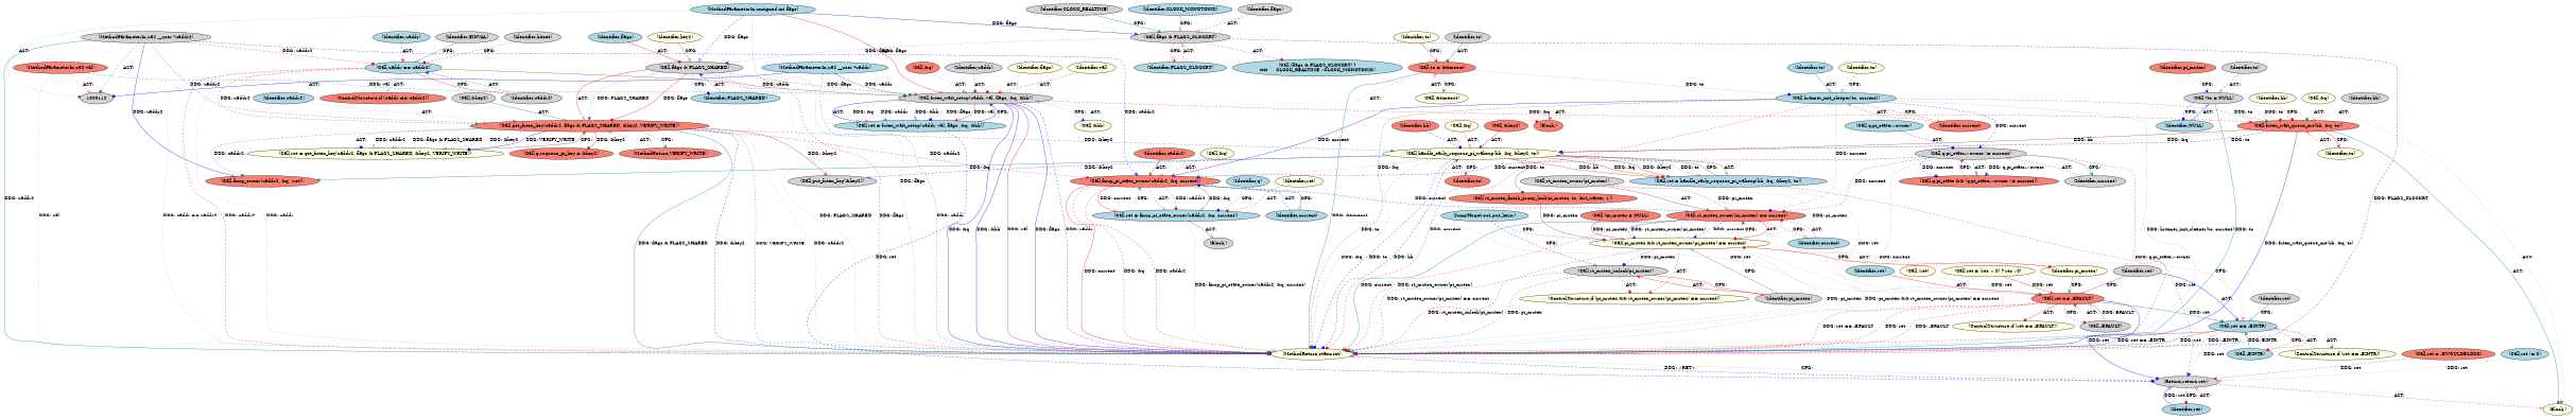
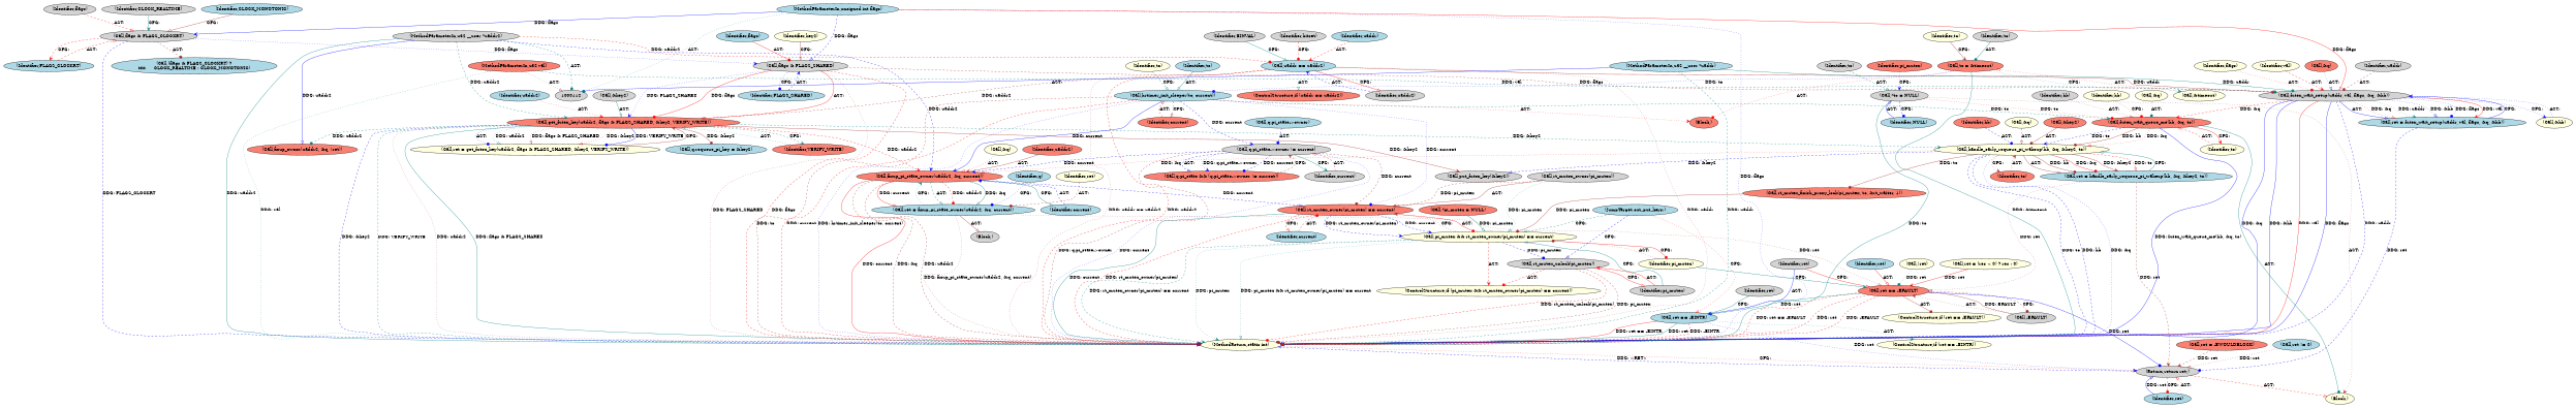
  digraph {
    node [fillcolor=lightblue style=filled]
    edge [arrowhead=onormal color=red style=dashed]
    n1 [fillcolor=salmon label="(Call,fixup_pi_state_owner(uaddr2, &q, current))"]
    n2 [label="(Call,ret = fixup_pi_state_owner(uaddr2, &q, current))"]
    n3 [fillcolor=salmon label="(Call,rt_mutex_owner(pi_mutex) == current)"]
    n4 [label="(Identifier,current)"]
    n5 [fillcolor=lightyellow label="(MethodReturn,static int)"]
    n6 [fillcolor=salmon label="(Call,ret == -EFAULT)"]
    n7 [fillcolor=lightgrey label="(Block,)"]
    n8 [fillcolor=lightyellow label="(Call,pi_mutex && rt_mutex_owner(pi_mutex) == current)"]
    n9 [label="(Identifier,current)"]
    n10 [fillcolor=lightgrey label="(Return,return ret;)"]
    n11 [fillcolor=salmon label="(Call,get_futex_key(uaddr2, flags & FLAGS_SHARED, &key2, VERIFY_WRITE))"]
    n12 [fillcolor=lightyellow label="(Call,handle_early_requeue_pi_wakeup(hb, &q, &key2, to))"]
    n13 [fillcolor=lightyellow label="(Call,ret = get_futex_key(uaddr2, flags & FLAGS_SHARED, &key2, VERIFY_WRITE))"]
    n14 [fillcolor=lightgrey label="(Call,put_futex_key(&key2))"]
    n15 [fillcolor=salmon label="(Call,fixup_owner(uaddr2, &q, !ret))"]
-   n16 [fillcolor=salmon label="(Call,q.requeue_pi_key = &key2)"]
-   n17 [fillcolor=salmon label="(MethodReturn,VERIFY_WRITE)"]
+   n16 [label="(Call,q.requeue_pi_key = &key2)"]
+   n17 [fillcolor=salmon label="(Identifier,VERIFY_WRITE)"]
    n18 [fillcolor=salmon label="(Identifier,to)"]
    n19 [label="(Call,ret = handle_early_requeue_pi_wakeup(hb, &q, &key2, to))"]
    n20 [fillcolor=salmon label="(Call,rt_mutex_finish_proxy_lock(pi_mutex, to, &rt_waiter, 1))"]
    n21 [label="(Call,uaddr == uaddr2)"]
    n22 [fillcolor=lightgrey label="(Call,futex_wait_setup(uaddr, val, flags, &q, &hb))"]
    n23 [fillcolor=salmon label="(ControlStructure,if (uaddr == uaddr2))"]
    n24 [fillcolor=lightgrey label="(Identifier,uaddr2)"]
    n25 [fillcolor=salmon label="(Call,futex_wait_queue_me(hb, &q, to))"]
    n26 [fillcolor=lightyellow label="(Call,&hb)"]
    n27 [label="(Call,ret = futex_wait_setup(uaddr, val, flags, &q, &hb))"]
    n28 [label="(MethodParameterIn,u32 __user *uaddr)"]
    1000112 [fillcolor=lightgrey]
    n30 [fillcolor=lightgrey label="(MethodParameterIn,u32 __user *uaddr2)"]
    n31 [fillcolor=lightgrey label="(Call,flags & FLAGS_SHARED)"]
    n32 [label="(Identifier,FLAGS_SHARED)"]
    n33 [fillcolor=lightgrey label="(Call,flags & FLAGS_CLOCKRT)"]
    n34 [label="(Identifier,FLAGS_CLOCKRT)"]
    n35 [label="(Call,(flags & FLAGS_CLOCKRT) ?\n\t\t\t\t      CLOCK_REALTIME : CLOCK_MONOTONIC)"]
    n36 [label="(MethodParameterIn,unsigned int flags)"]
    n37 [fillcolor=lightyellow label="(Block,)"]
    n38 [fillcolor=lightyellow label="(Identifier,to)"]
    n39 [fillcolor=salmon label="(MethodParameterIn,u32 val)"]
    n40 [fillcolor=lightgrey label="(Call,*to = NULL)"]
    n41 [label="(Identifier,NULL)"]
    n42 [label="(Call,hrtimer_init_sleeper(to, current))"]
    n43 [fillcolor=lightgrey label="(Call,q.pi_state->owner != current)"]
    n44 [fillcolor=salmon label="(Identifier,current)"]
    n45 [fillcolor=salmon label="(Block,)"]
    n46 [fillcolor=salmon label="(Call,q.pi_state && (q.pi_state->owner != current))"]
    n47 [fillcolor=lightgrey label="(Identifier,current)"]
    n48 [fillcolor=salmon label="(Call,to = &timeout)"]
    n49 [fillcolor=lightyellow label="(Call,&timeout)"]
    n50 [label="(Call,ret == -EINTR)"]
    n51 [fillcolor=lightyellow label="(ControlStructure,if (ret == -EFAULT))"]
    n52 [fillcolor=lightgrey label="(Call,-EFAULT)"]
-   n53 [label="(Call,-EINTR)"]
    n54 [fillcolor=lightyellow label="(ControlStructure,if (ret == -EINTR))"]
    n55 [label="(Identifier,ret)"]
    n56 [fillcolor=lightgrey label="(Call,rt_mutex_unlock(pi_mutex))"]
    n57 [fillcolor=lightyellow label="(ControlStructure,if (pi_mutex && rt_mutex_owner(pi_mutex) == current))"]
    n58 [fillcolor=lightyellow label="(Identifier,pi_mutex)"]
    n59 [fillcolor=lightgrey label="(Identifier,pi_mutex)"]
    n60 [fillcolor=lightgrey label="(Identifier,uaddr)"]
    n61 [fillcolor=salmon label="(Call,ret = -EWOULDBLOCK)"]
    n62 [label="(Identifier,ret)"]
    n63 [label="(Identifier,CLOCK_MONOTONIC)"]
    n64 [fillcolor=lightgrey label="(Identifier,ret)"]
    n65 [fillcolor=salmon label="(Call,*pi_mutex = NULL)"]
    n66 [fillcolor=lightyellow label="(Identifier,flags)"]
    n67 [fillcolor=salmon label="(Call,&key2)"]
    n68 [label="(Call,ret != 0)"]
    n69 [fillcolor=lightgrey label="(Identifier,ret)"]
    n70 [label="(Identifier,flags)"]
    n71 [fillcolor=lightyellow label="(Identifier,key2)"]
    n72 [fillcolor=lightgrey label="(Identifier,bitset)"]
    n73 [fillcolor=lightgrey label="(Identifier,hb)"]
    n74 [fillcolor=lightgrey label="(Identifier,flags)"]
    n75 [fillcolor=lightyellow label="(Identifier,val)"]
    n76 [fillcolor=lightgrey label="(Call,rt_mutex_owner(pi_mutex))"]
    n77 [label="(Identifier,uaddr)"]
    n78 [fillcolor=lightyellow label="(Identifier,to)"]
    n79 [label="(Identifier,uaddr2)"]
    n80 [fillcolor=lightyellow label="(Call,!ret)"]
    n81 [fillcolor=lightyellow label="(Identifier,hb)"]
    n82 [fillcolor=salmon label="(Identifier,uaddr2)"]
    n83 [fillcolor=salmon label="(Call,&q)"]
    n84 [label="(JumpTarget,out_put_keys:)"]
    n85 [fillcolor=lightgrey label="(Identifier,to)"]
    n86 [fillcolor=lightgrey label="(Identifier,EINVAL)"]
    n87 [fillcolor=lightgrey label="(Identifier,to)"]
    n88 [fillcolor=lightyellow label="(Call,ret = (res < 0) ? res : 0)"]
    n89 [label="(Identifier,q)"]
    n90 [fillcolor=lightyellow label="(Call,&q)"]
    n91 [fillcolor=lightyellow label="(Call,&q)"]
    n92 [fillcolor=lightgrey label="(Call,&key2)"]
    n93 [fillcolor=lightyellow label="(Identifier,to)"]
    n94 [label="(Call,q.pi_state->owner)"]
    n95 [fillcolor=lightyellow label="(Identifier,ret)"]
    n96 [fillcolor=salmon label="(Identifier,hb)"]
    n97 [fillcolor=lightgrey label="(Identifier,CLOCK_REALTIME)"]
    n98 [fillcolor=lightyellow label="(Call,&q)"]
    n99 [label="(Identifier,to)"]
    n100 [fillcolor=salmon label="(Identifier,pi_mutex)"]
    n1 -> n2 [color=teal label="AST: "]
    n1 -> n2 [arrowhead=dot label="DDG: uaddr2"]
    n1 -> n2 [color=teal label="DDG: &q" style=solid]
    n1 -> n2 [label="DDG: current" style=solid]
    n1 -> n3 [color=blue label="DDG: current"]
    n1 -> n4 [color=teal label="CFG: " style=solid]
    n1 -> n5 [arrowhead=dot color=brown label="DDG: &q"]
    n1 -> n5 [color=brown label="DDG: uaddr2"]
    n1 -> n5 [arrowhead=vee label="DDG: current" style=solid]
    n2 -> n1 [arrowhead=vee color=teal label="CFG: " style=dotted]
    n2 -> n5 [color=brown label="DDG: fixup_pi_state_owner(uaddr2, &q, current)" style=dotted]
    n2 -> n6 [color=brown label="DDG: ret" style=dotted]
    n2 -> n7 [color=brown label="AST: " style=solid]
    n3 -> n5 [arrowhead=vee color=teal label="DDG: current" style=solid]
    n3 -> n5 [arrowhead=dot label="DDG: rt_mutex_owner(pi_mutex)"]
    n3 -> n8 [arrowhead=dot label="AST: " style=solid]
    n3 -> n8 [arrowhead=vee color=blue label="DDG: rt_mutex_owner(pi_mutex)"]
    n3 -> n8 [arrowhead=vee color=blue label="DDG: current"]
    n3 -> n9 [label="CFG: "]
    n4 -> n1 [arrowhead=dot color=blue label="AST: "]
    n5 -> n10 [label="CFG: " style=dotted]
    n6 -> n5 [label="DDG: ret == -EFAULT"]
    n6 -> n5 [label="DDG: ret"]
    n6 -> n5 [arrowhead=vee label="DDG: -EFAULT"]
    n6 -> n10 [arrowhead=dot color=blue label="DDG: ret" style=solid]
    n6 -> n50 [arrowhead=dot color=teal label="DDG: ret" style=solid]
    n6 -> n51 [arrowhead=dot color=brown label="AST: " style=solid]
    n6 -> n52 [arrowhead=dot color=brown label="CFG: "]
    n8 -> n3 [arrowhead=vee color=brown label="CFG: " style=dotted]
    n8 -> n5 [arrowhead=vee color=teal label="DDG: rt_mutex_owner(pi_mutex) == current"]
    n8 -> n5 [arrowhead=vee color=teal label="DDG: pi_mutex" style=dotted]
    n8 -> n5 [color=teal label="DDG: pi_mutex && rt_mutex_owner(pi_mutex) == current" style=dotted]
    n8 -> n56 [arrowhead=dot color=blue label="DDG: pi_mutex"]
    n8 -> n57 [arrowhead=vee label="AST: "]
    n8 -> n58 [arrowhead=dot label="CFG: " style=solid]
    n9 -> n3 [arrowhead=dot label="AST: "]
    n10 -> n5 [color=blue label="DDG: <RET>"]
    n10 -> n37 [label="AST: "]
    n10 -> n55 [arrowhead=dot label="CFG: "]
    n11 -> n1 [arrowhead=vee label="DDG: uaddr2"]
    n11 -> n5 [arrowhead=vee color=blue label="DDG: &key2"]
    n11 -> n5 [arrowhead=vee color=teal label="DDG: VERIFY_WRITE"]
    n11 -> n5 [color=brown label="DDG: uaddr2" style=dotted]
    n11 -> n5 [arrowhead=dot color=teal label="DDG: flags & FLAGS_SHARED" style=solid]
    n11 -> n12 [arrowhead=vee color=teal label="DDG: &key2"]
    n11 -> n13 [arrowhead=dot color=blue label="AST: " style=dotted]
    n11 -> n13 [color=teal label="DDG: uaddr2" style=dotted]
    n11 -> n13 [color=brown label="DDG: flags & FLAGS_SHARED" style=dotted]
    n11 -> n13 [label="DDG: &key2" style=dotted]
    n11 -> n13 [arrowhead=dot color=blue label="DDG: VERIFY_WRITE" style=solid]
    n11 -> n14 [arrowhead=vee color=brown label="DDG: &key2" style=solid]
    n11 -> n15 [arrowhead=dot color=teal label="DDG: uaddr2"]
    n11 -> n16 [arrowhead=dot color=brown label="DDG: &key2" style=solid]
    n11 -> n17 [arrowhead=vee color=teal label="CFG: "]
    n12 -> n1 [label="DDG: &q" style=dotted]
    n12 -> n5 [arrowhead=dot color=blue label="DDG: hb"]
    n12 -> n5 [arrowhead=dot color=blue label="DDG: &q" style=dotted]
    n12 -> n5 [arrowhead=dot color=blue label="DDG: to"]
    n12 -> n14 [color=blue label="DDG: &key2"]
-   n12 -> n15 [arrowhead=vee color=teal label="DDG: &q" style=solid]
    n12 -> n18 [arrowhead=vee color=brown label="CFG: " style=dotted]
    n12 -> n19 [color=brown label="AST: " style=solid]
    n12 -> n19 [arrowhead=dot color=brown label="DDG: hb" style=solid]
    n12 -> n19 [arrowhead=dot label="DDG: &q" style=solid]
    n12 -> n19 [arrowhead=vee color=brown label="DDG: &key2" style=solid]
    n12 -> n19 [label="DDG: to"]
    n12 -> n20 [arrowhead=dot color=brown label="DDG: to" style=solid]
    n13 -> n11 [arrowhead=vee color=brown label="CFG: " style=solid]
    n17 -> n11 [color=teal label="AST: " style=dotted]
    n18 -> n12 [arrowhead=vee color=brown label="AST: " style=dotted]
    n19 -> n6 [color=brown label="DDG: ret" style=dotted]
    n19 -> n10 [arrowhead=vee color=brown label="DDG: ret"]
    n19 -> n12 [color=teal label="CFG: " style=solid]
    n20 -> n8 [arrowhead=dot color=brown label="DDG: pi_mutex" style=solid]
    n21 -> n5 [arrowhead=vee color=brown label="DDG: uaddr == uaddr2" style=dotted]
    n21 -> n5 [arrowhead=vee label="DDG: uaddr2"]
    n21 -> n5 [arrowhead=dot color=brown label="DDG: uaddr" style=dotted]
    n21 -> n11 [color=brown label="DDG: uaddr2"]
    n21 -> n22 [arrowhead=dot color=brown label="DDG: uaddr" style=solid]
    n21 -> n23 [color=teal label="AST: " style=dotted]
    n21 -> n24 [label="CFG: " style=solid]
    n22 -> n5 [color=blue label="DDG: &q" style=solid]
    n22 -> n5 [arrowhead=dot color=blue label="DDG: &hb" style=solid]
    n22 -> n5 [arrowhead=vee label="DDG: val" style=solid]
    n22 -> n5 [color=blue label="DDG: flags" style=solid]
    n22 -> n5 [arrowhead=dot color=blue label="DDG: uaddr"]
    n22 -> n25 [arrowhead=vee label="DDG: &q"]
    n22 -> n26 [arrowhead=vee color=blue label="CFG: " style=dotted]
    n22 -> n27 [color=blue label="AST: " style=solid]
    n22 -> n27 [label="DDG: &q" style=dotted]
    n22 -> n27 [arrowhead=vee color=teal label="DDG: uaddr" style=dotted]
    n22 -> n27 [color=blue label="DDG: &hb" style=dotted]
    n22 -> n27 [arrowhead=dot color=blue label="DDG: flags" style=dotted]
    n22 -> n27 [arrowhead=vee label="DDG: val" style=solid]
    n24 -> n21 [arrowhead=vee color=blue label="AST: "]
    n25 -> n5 [color=blue label="DDG: futex_wait_queue_me(hb, &q, to)" style=solid]
    n25 -> n12 [arrowhead=dot color=brown label="DDG: hb" style=solid]
    n25 -> n12 [label="DDG: &q" style=dotted]
    n25 -> n12 [arrowhead=vee color=blue label="DDG: to"]
    n25 -> n37 [arrowhead=dot color=teal label="AST: " style=solid]
    n25 -> n38 [arrowhead=vee label="CFG: " style=solid]
-   n26 -> n22 [color=teal label="AST: " style=dotted]
+   n26 -> n22 [color=blue label="AST: " style=dotted]
    n27 -> n10 [arrowhead=dot color=blue label="DDG: ret"]
    n27 -> n22 [arrowhead=vee color=blue label="CFG: " style=solid]
    n28 -> n5 [color=teal label="DDG: uaddr"]
    n28 -> n22 [arrowhead=dot color=teal label="DDG: uaddr" style=solid]
    n28 -> 1000112 [arrowhead=dot color=blue label="AST: " style=solid]
    n30 -> n1 [arrowhead=vee color=blue label="DDG: uaddr2"]
    n30 -> n5 [arrowhead=dot color=teal label="DDG: uaddr2" style=solid]
    n30 -> n11 [arrowhead=vee color=teal label="DDG: uaddr2"]
    n30 -> n15 [color=blue label="DDG: uaddr2" style=solid]
    n30 -> n21 [arrowhead=dot label="DDG: uaddr2"]
    n30 -> 1000112 [arrowhead=dot color=teal label="AST: "]
    n31 -> n5 [arrowhead=vee color=brown label="DDG: FLAGS_SHARED" style=dotted]
    n31 -> n5 [arrowhead=dot label="DDG: flags"]
    n31 -> n11 [label="AST: " style=solid]
    n31 -> n11 [arrowhead=dot label="DDG: flags" style=solid]
    n31 -> n11 [arrowhead=vee color=blue label="DDG: FLAGS_SHARED" style=dotted]
    n31 -> n22 [arrowhead=vee color=brown label="DDG: flags"]
    n31 -> n32 [arrowhead=dot color=blue label="CFG: " style=dotted]
    n32 -> n31 [arrowhead=vee color=blue label="AST: "]
    n33 -> n5 [color=blue label="DDG: FLAGS_CLOCKRT"]
    n33 -> n31 [arrowhead=vee color=blue label="DDG: flags" style=dotted]
    n33 -> n34 [arrowhead=vee label="CFG: "]
    n33 -> n35 [arrowhead=dot color=brown label="AST: "]
    n34 -> n33 [label="AST: "]
    n36 -> n5 [arrowhead=vee color=blue label="DDG: flags" style=dotted]
    n36 -> n22 [label="DDG: flags" style=solid]
    n36 -> 1000112 [arrowhead=dot color=teal label="AST: " style=dotted]
    n36 -> n31 [color=blue label="DDG: flags"]
    n36 -> n33 [arrowhead=vee color=blue label="DDG: flags" style=solid]
    n38 -> n25 [label="AST: "]
    n39 -> n5 [arrowhead=vee color=teal label="DDG: val" style=dotted]
    n39 -> n22 [arrowhead=dot color=teal label="DDG: val"]
    n39 -> 1000112 [color=brown label="AST: " style=dotted]
    n40 -> n5 [arrowhead=dot color=teal label="DDG: to" style=solid]
    n40 -> n25 [arrowhead=dot label="DDG: to" style=dotted]
    n40 -> n37 [arrowhead=vee color=brown label="AST: " style=dotted]
    n40 -> n41 [arrowhead=dot color=blue label="CFG: "]
    n41 -> n40 [color=blue label="AST: " style=solid]
    n42 -> n1 [arrowhead=vee color=blue label="DDG: current" style=solid]
    n42 -> n3 [arrowhead=dot color=blue label="DDG: current" style=dotted]
    n42 -> n5 [arrowhead=vee color=blue label="DDG: hrtimer_init_sleeper(to, current)" style=dotted]
    n42 -> n5 [arrowhead=dot color=brown label="DDG: to"]
    n42 -> n5 [arrowhead=dot label="DDG: current"]
    n42 -> n25 [arrowhead=vee color=teal label="DDG: to"]
    n42 -> n43 [arrowhead=vee color=blue label="DDG: current"]
    n42 -> n44 [color=brown label="CFG: "]
    n42 -> n45 [arrowhead=vee label="AST: " style=dotted]
    n43 -> n1 [arrowhead=vee color=blue label="DDG: current"]
    n43 -> n3 [arrowhead=dot color=brown label="DDG: current"]
    n43 -> n5 [color=blue label="DDG: current" style=dotted]
    n43 -> n5 [color=brown label="DDG: q.pi_state->owner"]
    n43 -> n46 [color=blue label="AST: "]
    n43 -> n46 [arrowhead=vee color=blue label="DDG: q.pi_state->owner" style=dotted]
    n43 -> n46 [arrowhead=dot color=blue label="DDG: current"]
    n43 -> n47 [arrowhead=vee color=teal label="CFG: " style=solid]
    n44 -> n42 [label="AST: "]
    n46 -> n43 [arrowhead=vee color=brown label="CFG: "]
    n47 -> n43 [label="AST: "]
    n48 -> n5 [arrowhead=dot color=teal label="DDG: &timeout" style=solid]
    n48 -> n42 [arrowhead=dot color=blue label="DDG: to" style=dotted]
    n48 -> n45 [arrowhead=dot label="AST: " style=dotted]
    n48 -> n49 [arrowhead=vee color=teal label="CFG: " style=dotted]
    n49 -> n48 [label="AST: " style=dotted]
    n50 -> n5 [label="DDG: ret == -EINTR" style=solid]
    n50 -> n5 [color=teal label="DDG: ret" style=solid]
    n50 -> n5 [arrowhead=vee label="DDG: -EINTR"]
    n50 -> n10 [arrowhead=vee color=blue label="DDG: ret" style=dotted]
-   n50 -> n53 [arrowhead=dot label="CFG: "]
    n50 -> n54 [arrowhead=vee color=teal label="AST: " style=dotted]
    n52 -> n6 [arrowhead=vee color=brown label="AST: " style=dotted]
    n52 -> n6 [color=brown label="DDG: EFAULT" style=solid]
-   n53 -> n50 [color=brown label="AST: "]
-   n53 -> n50 [arrowhead=vee color=teal label="DDG: EINTR" style=solid]
    n55 -> n10 [label="AST: " style=dotted]
    n55 -> n10 [color=blue label="DDG: ret" style=solid]
    n56 -> n5 [arrowhead=dot label="DDG: rt_mutex_unlock(pi_mutex)"]
    n56 -> n5 [arrowhead=dot color=brown label="DDG: pi_mutex"]
    n56 -> n57 [arrowhead=dot label="AST: "]
    n56 -> n59 [label="CFG: " style=solid]
    n58 -> n6 [arrowhead=vee color=teal label="CFG: " style=solid]
    n58 -> n8 [arrowhead=dot color=brown label="AST: " style=dotted]
    n59 -> n8 [color=teal label="CFG: " style=solid]
    n59 -> n56 [arrowhead=vee label="AST: " style=solid]
    n60 -> n22 [arrowhead=dot color=brown label="AST: "]
    n61 -> n10 [arrowhead=vee color=brown label="DDG: ret"]
    n62 -> n6 [label="AST: " style=solid]
    n63 -> n33 [color=brown label="CFG: " style=solid]
    n64 -> n6 [label="CFG: " style=solid]
    n64 -> n50 [arrowhead=vee color=blue label="AST: " style=solid]
-   n65 -> n8 [label="DDG: pi_mutex" style=solid]
+   n65 -> n8 [color=teal label="DDG: pi_mutex" style=solid]
    n66 -> n22 [arrowhead=dot label="AST: " style=dotted]
    n67 -> n12 [arrowhead=dot color=brown label="AST: " style=solid]
    n68 -> n10 [color=brown label="DDG: ret" style=dotted]
    n69 -> n50 [color=teal label="CFG: " style=solid]
    n70 -> n31 [arrowhead=dot label="AST: " style=solid]
    n71 -> n31 [color=brown label="CFG: " style=solid]
    n72 -> n21 [arrowhead=dot label="CFG: "]
    n73 -> n25 [color=brown label="AST: " style=dotted]
    n74 -> n33 [label="AST: "]
    n75 -> n22 [arrowhead=vee label="AST: "]
    n76 -> n3 [arrowhead=vee color=brown label="AST: " style=solid]
    n76 -> n3 [color=brown label="DDG: pi_mutex"]
    n76 -> n8 [color=teal label="DDG: pi_mutex" style=dotted]
    n77 -> n21 [arrowhead=vee label="AST: "]
    n78 -> n48 [arrowhead=vee color=brown label="CFG: " style=solid]
    n79 -> n11 [arrowhead=vee label="AST: " style=dotted]
    n80 -> n6 [arrowhead=dot color=teal label="DDG: ret" style=dotted]
    n81 -> n25 [arrowhead=dot label="CFG: " style=dotted]
    n82 -> n1 [arrowhead=vee color=brown label="AST: " style=solid]
    n83 -> n22 [color=blue label="AST: " style=dotted]
    n84 -> n8 [color=teal label="CFG: "]
    n84 -> n50 [label="CFG: " style=dotted]
    n84 -> n56 [color=blue label="CFG: "]
    n85 -> n48 [arrowhead=dot color=teal label="AST: " style=solid]
    n86 -> n21 [color=teal label="CFG: " style=solid]
    n87 -> n40 [color=teal label="AST: "]
    n88 -> n6 [arrowhead=vee label="DDG: ret" style=solid]
    n89 -> n2 [arrowhead=dot color=blue label="CFG: " style=dotted]
    n90 -> n1 [label="AST: " style=dotted]
    n91 -> n25 [arrowhead=dot color=teal label="AST: " style=dotted]
    n92 -> n11 [color=teal label="AST: " style=solid]
    n93 -> n42 [color=teal label="CFG: "]
    n94 -> n43 [arrowhead=dot color=blue label="AST: "]
    n95 -> n2 [arrowhead=dot color=brown label="AST: "]
    n96 -> n12 [arrowhead=dot color=blue label="AST: "]
    n97 -> n33 [arrowhead=vee color=teal label="CFG: " style=solid]
    n98 -> n12 [color=brown label="AST: "]
    n99 -> n42 [color=teal label="AST: " style=solid]
    n100 -> n40 [arrowhead=vee color=blue label="CFG: " style=dotted]
  }
